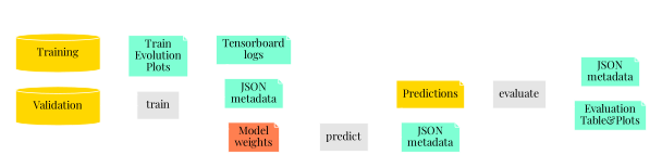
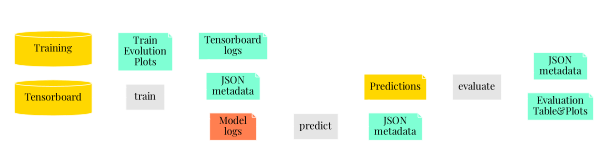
  digraph {
    color=white
    fontcolor=white
    fontname="Playfair Display"
    rankdir=LR
    style=dotted
    node [color=white fillcolor=aquamarine fontname="Playfair Display" shape=note style=filled]
    edge [color=white fontname="Playfair Display"]
    n1 [fillcolor=gold fixed=true height=0.7 label=Training shape=cylinder width=1.5]
-   n2 [fillcolor=gold fixed=true height=0.7 label=Validation shape=cylinder width=1.5]
-   n3 [fillcolor=coral label="Model\nweights"]
+   n2 [fillcolor=gold fixed=true height=0.7 label=Tensorboard shape=cylinder width=1.5]
+   n3 [fillcolor=coral label="Model\nlogs"]
    n4 [label="JSON\nmetadata"]
    n5 [label="Tensorboard\nlogs"]
    n6 [label="Train\nEvolution\nPlots"]
    n7 [label="JSON\nmetadata"]
    n8 [fillcolor=gold label=Predictions]
    n9 [label="Evaluation\nTable&Plots"]
    n10 [label="JSON\nmetadata"]
    n11 [fillcolor=gray90 label=train shape=rectangle]
    n12 [fillcolor=gray90 label=predict shape=rectangle]
    n13 [fillcolor=gray90 label=evaluate shape=rectangle]
    subgraph sub_1 {
      cluster=true
      label=datamodule
      rank=same
      n1
      n2
    }
    subgraph sub_2 {
      cluster=true
      label="experiment (command)"
      subgraph sub_3 {
        cluster=false
        label="experiment (command)"
        n3
        n4
        n5
        n6
        n7
        n8
        n9
        n10
      }
      subgraph sub_4 {
        cluster=false
        label="experiment (command)"
        n11
        n12
        n13
      }
      subgraph sub_5 {
        cluster=false
        label="experiment (command)"
        n3
        n4
        n5
        n6
        n7
        n8
        n9
        n10
        n11
        n12
        n13
      }
    }
    n1 -> n11
    n2 -> n11
    n3 -> n12
    n8 -> n13
    n11 -> n3
    n11 -> n4
    n11 -> n5
    n12 -> n7
    n12 -> n8
    n13 -> n9
    n13 -> n10
  }
